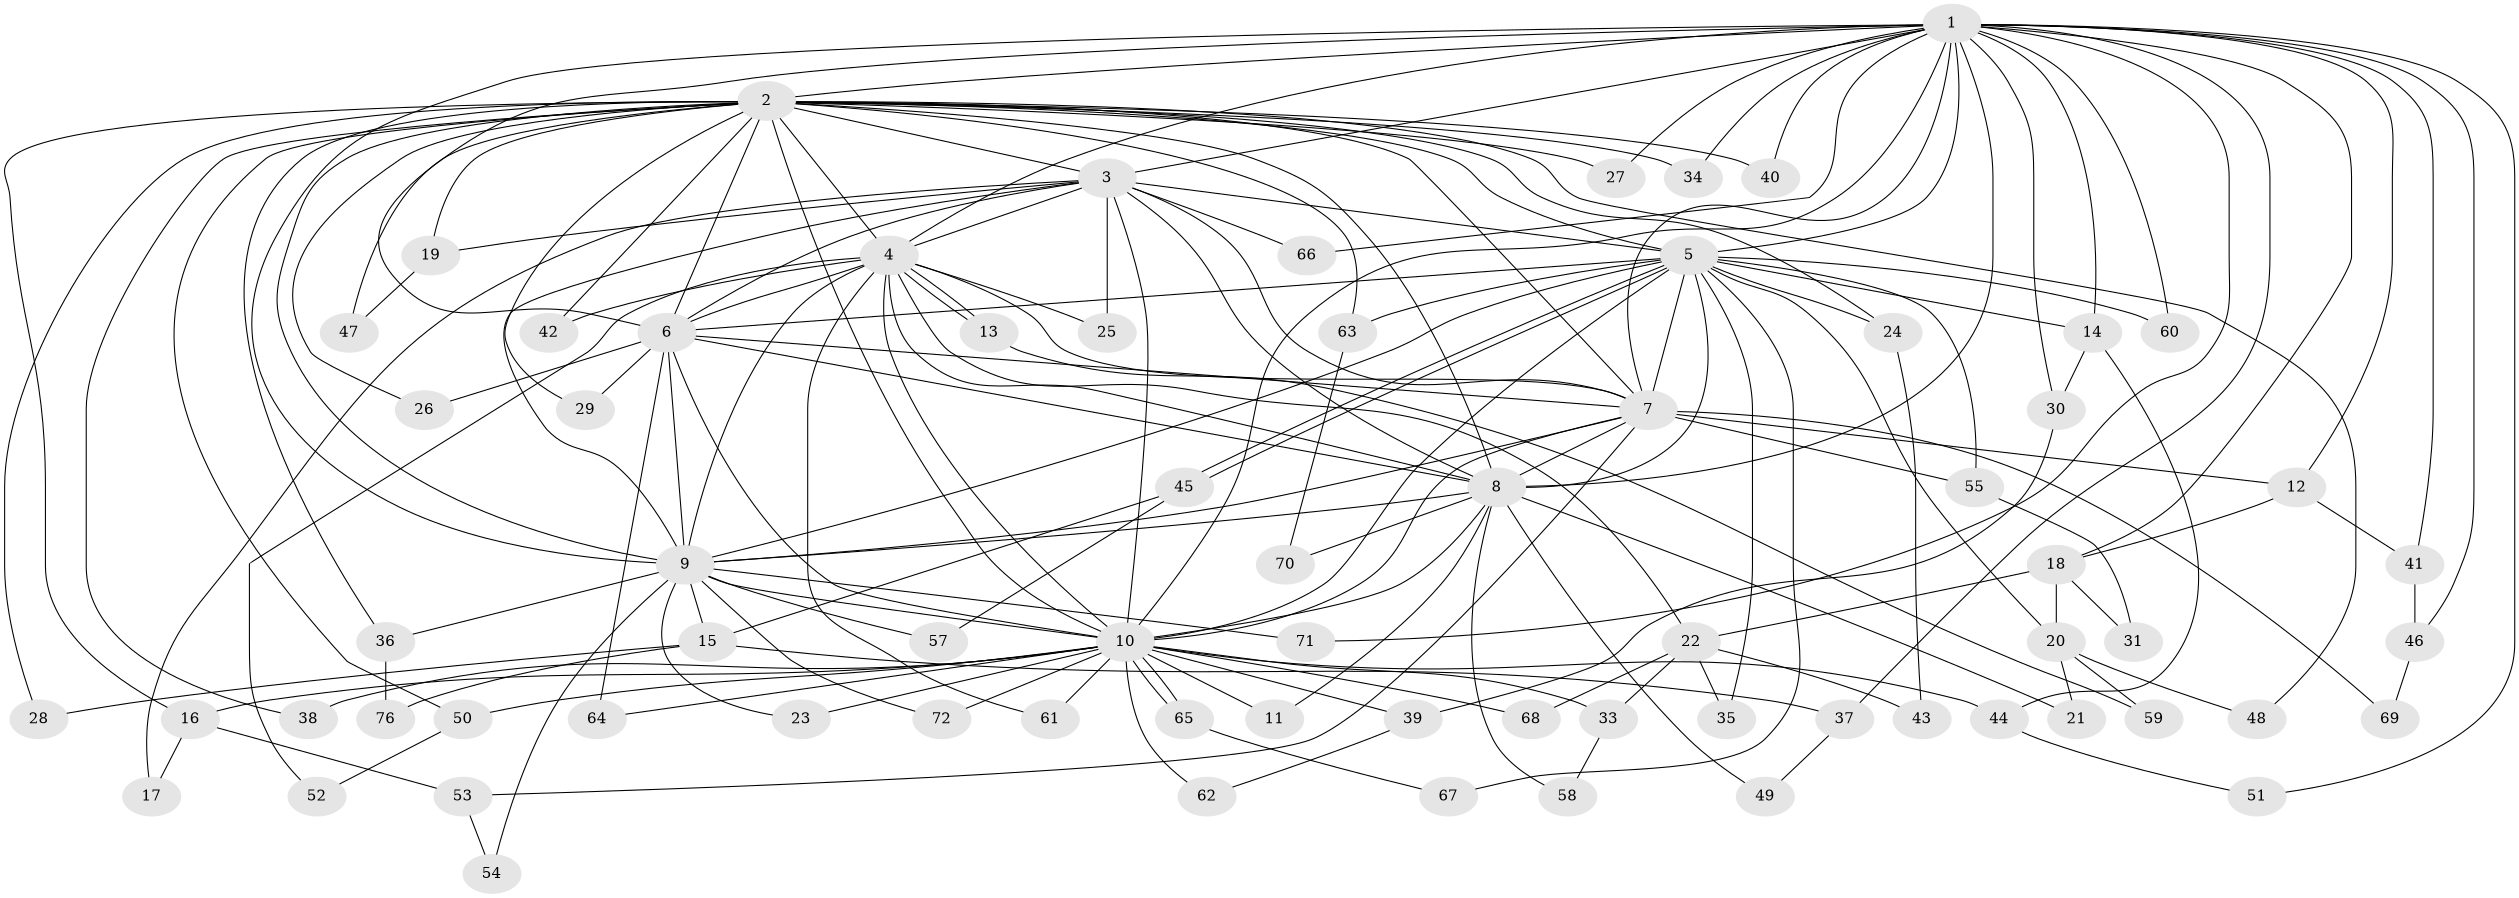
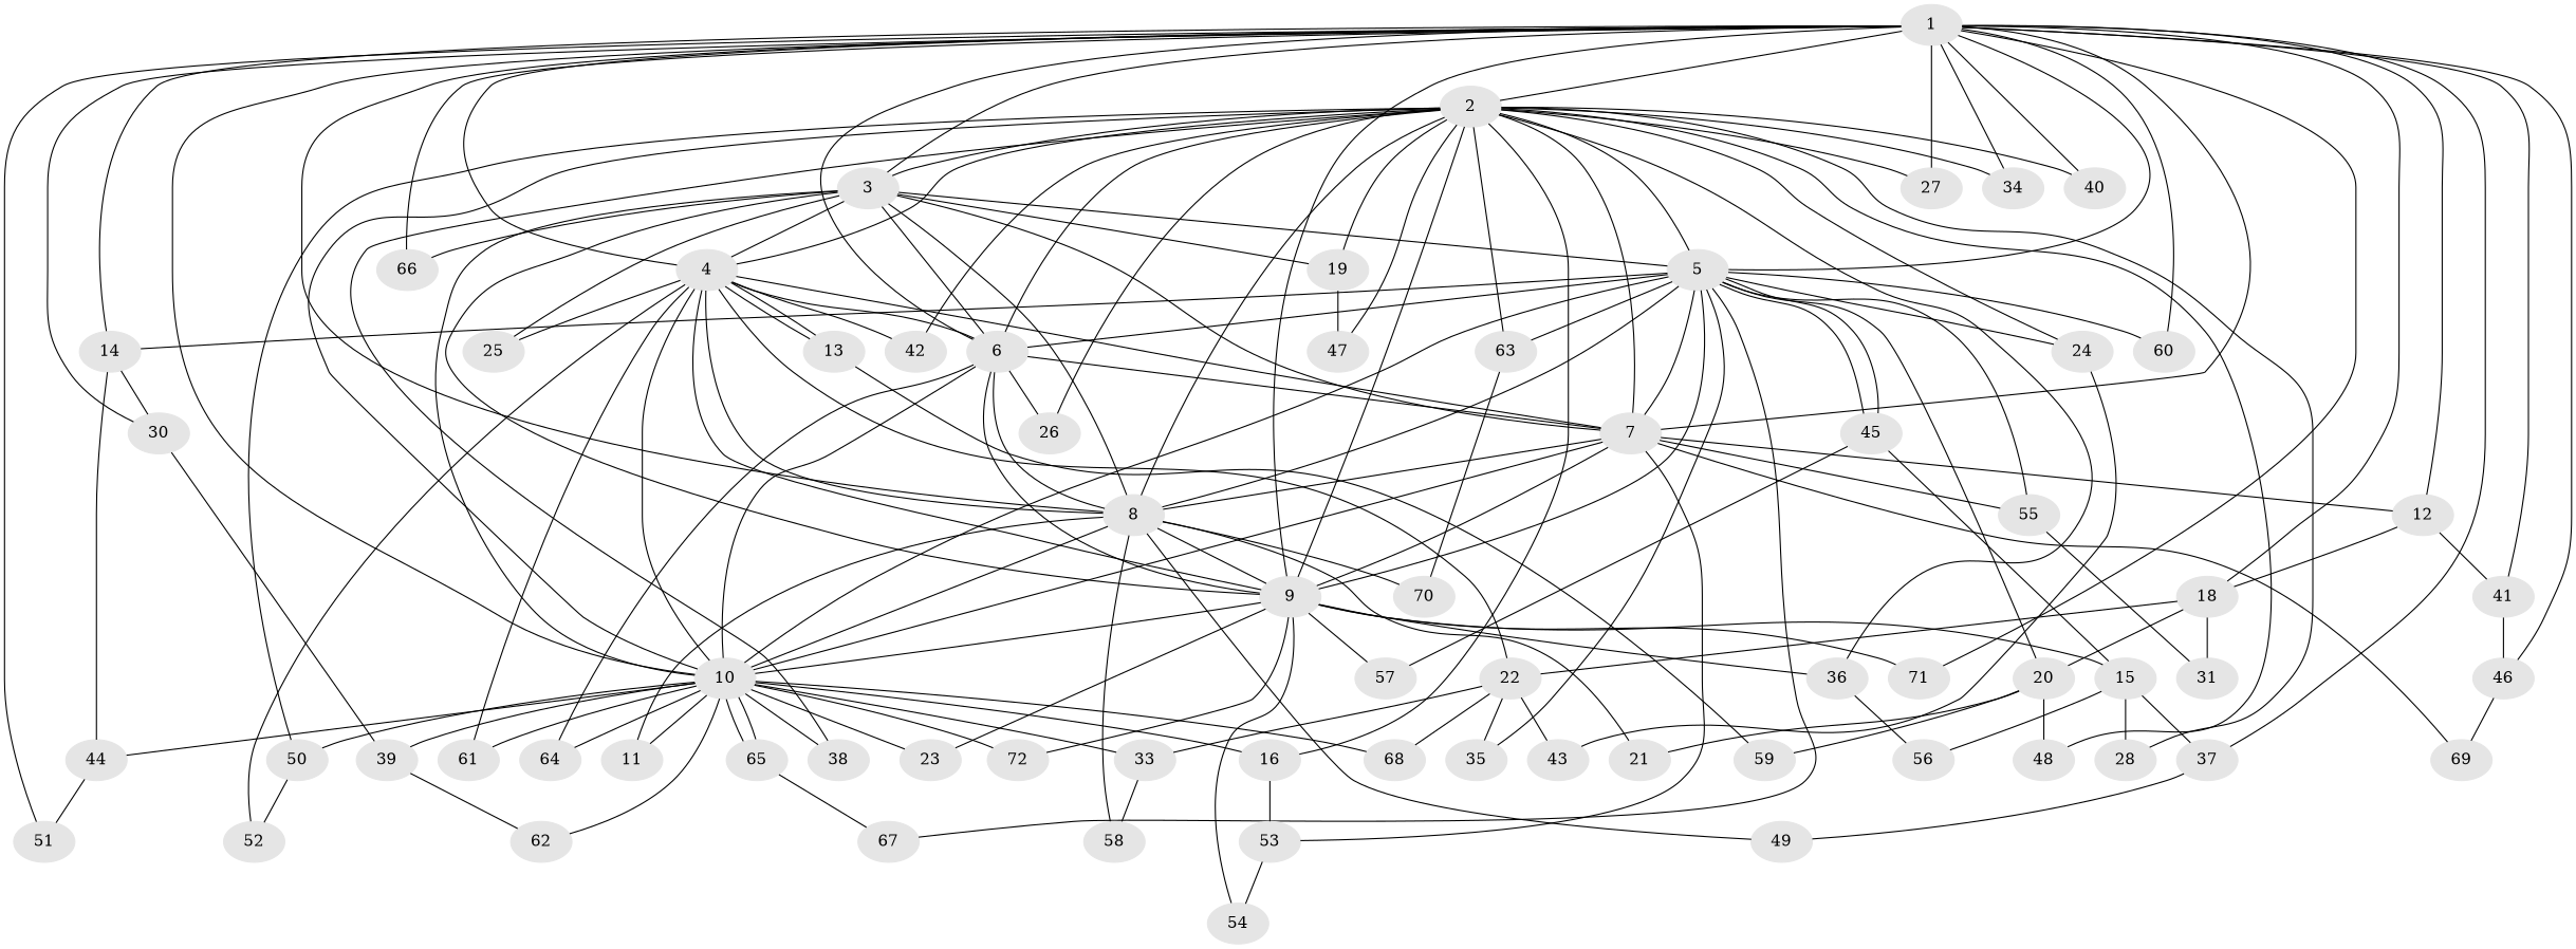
  graph {
    node [color=gray90 style=filled]
    1
    2
    3
    4
    5
    6
    7
    8
    9
    10
    12
    14
    18
    27
    30
    34
    37
    40
    41
    46
    51
    60
    66
    71
    16
    19
    24
    26
    28
-   29
    36
    38
    42
    47
    48
    50
    63
-   17
    25
    13
    22
    52
    61
    20
    35
    45
    55
    67
    64
    53
    69
    11
    21
    49
    58
    70
    15
    23
    n59 [label=72]
    54
    57
    33
    39
    44
    62
    65
    68
    31
    43
-   56 [label=76]
+   56
    59
    1 -- 2
    1 -- 3
    1 -- 4
    1 -- 5
    1 -- 6
    1 -- 7
    1 -- 8
    1 -- 9
    1 -- 10
    1 -- 12
    1 -- 14
    1 -- 18
    1 -- 27
    1 -- 30
    1 -- 34
    1 -- 37
    1 -- 40
    1 -- 41
    1 -- 46
    1 -- 51
    1 -- 60
    1 -- 66
    1 -- 71
    2 -- 3
    2 -- 4
    2 -- 5
    2 -- 6
    2 -- 7
    2 -- 8
    2 -- 9
    2 -- 10
    2 -- 27
    2 -- 34
    2 -- 40
    2 -- 16
    2 -- 19
    2 -- 24
    2 -- 26
    2 -- 28
-   2 -- 29
    2 -- 36
    2 -- 38
    2 -- 42
    2 -- 47
    2 -- 48
    2 -- 50
    2 -- 63
    3 -- 4
    3 -- 5
    3 -- 6
    3 -- 7
    3 -- 8
    3 -- 9
    3 -- 10
    3 -- 66
    3 -- 19
-   3 -- 17
    3 -- 25
    4 -- 6
    4 -- 7
    4 -- 8
    4 -- 9
    4 -- 10
    4 -- 42
    4 -- 25
    4 -- 13
    4 -- 13
    4 -- 22
    4 -- 52
    4 -- 61
    5 -- 6
    5 -- 7
    5 -- 8
    5 -- 9
    5 -- 10
    5 -- 14
    5 -- 60
    5 -- 24
    5 -- 63
    5 -- 20
    5 -- 35
    5 -- 45
    5 -- 45
    5 -- 55
    5 -- 67
    6 -- 7
    6 -- 8
    6 -- 9
    6 -- 10
    6 -- 26
-   6 -- 29
    6 -- 64
    7 -- 8
    7 -- 9
    7 -- 10
    7 -- 12
    7 -- 55
    7 -- 53
    7 -- 69
    8 -- 9
    8 -- 10
    8 -- 11
    8 -- 21
    8 -- 49
    8 -- 58
    8 -- 70
    9 -- 10
    9 -- 71
    9 -- 36
    9 -- 15
    9 -- 23
    9 -- n59
    9 -- 54
    9 -- 57
    10 -- 16
    10 -- 38
    10 -- 50
    10 -- 61
    10 -- 64
    10 -- 11
    10 -- 23
    10 -- n59
    10 -- 33
    10 -- 39
    10 -- 44
    10 -- 62
    10 -- 65
    10 -- 65
    10 -- 68
    12 -- 18
    12 -- 41
    14 -- 30
    14 -- 44
    18 -- 22
    18 -- 20
    18 -- 31
    30 -- 39
    37 -- 49
    41 -- 46
    46 -- 69
-   16 -- 17
    16 -- 53
    19 -- 47
    24 -- 43
    36 -- 56
    50 -- 52
    63 -- 70
    13 -- 59
    22 -- 35
    22 -- 33
    22 -- 68
    22 -- 43
    20 -- 48
    20 -- 21
    20 -- 59
    45 -- 15
    45 -- 57
    55 -- 31
    53 -- 54
    15 -- 37
    15 -- 28
    15 -- 56
    33 -- 58
    39 -- 62
    44 -- 51
    65 -- 67
  }
